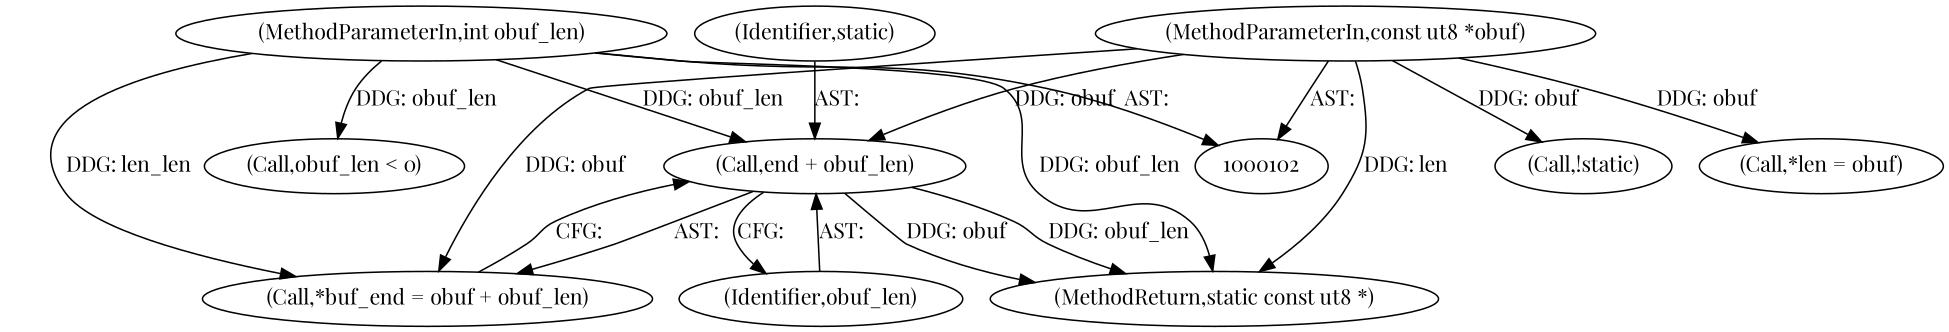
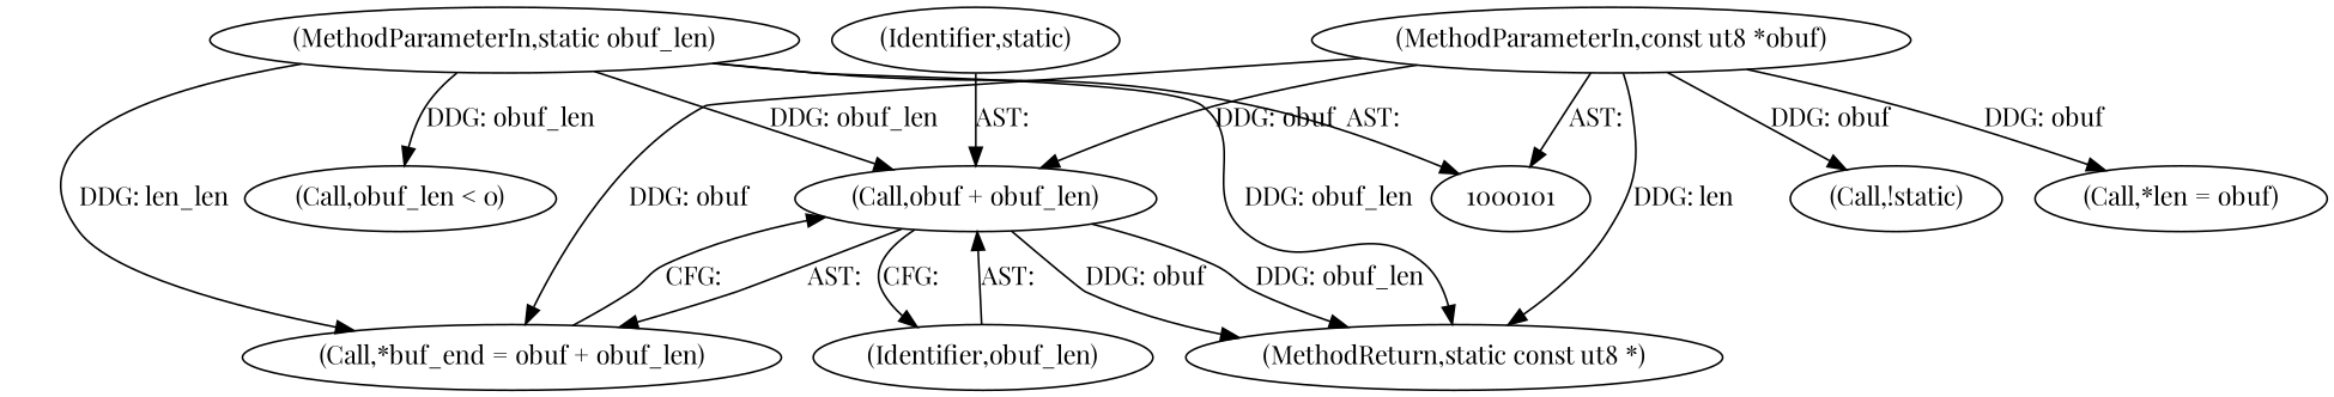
  digraph {
    fontname="Playfair Display"
    node [fontname="Playfair Display"]
    edge [fontname="Playfair Display"]
-   n1 [label="(Call,end + obuf_len)"]
+   n1 [label="(Call,obuf + obuf_len)"]
    n2 [label="(Call,*buf_end = obuf + obuf_len)"]
    n3 [label="(MethodReturn,static const ut8 *)"]
    n4 [label="(Identifier,obuf_len)"]
    n5 [label="(MethodParameterIn,const ut8 *obuf)"]
    n6 [label="(Call,!static)"]
    n7 [label="(Call,*len = obuf)"]
-   1000102
-   n9 [label="(MethodParameterIn,int obuf_len)"]
+   1000102 [label=1000101]
+   n9 [label="(MethodParameterIn,static obuf_len)"]
    n10 [label="(Call,obuf_len < 0)"]
    n11 [label="(Identifier,static)"]
    n1 -> n2 [label="AST: "]
    n1 -> n3 [label="DDG: obuf_len"]
    n1 -> n3 [label="DDG: obuf"]
    n1 -> n4 [label="CFG: "]
    n2 -> n1 [label="CFG: "]
    n4 -> n1 [label="AST: "]
    n5 -> n1 [label="DDG: obuf"]
    n5 -> n2 [label="DDG: obuf"]
    n5 -> n3 [label="DDG: len"]
    n5 -> n6 [label="DDG: obuf"]
    n5 -> n7 [label="DDG: obuf"]
    n5 -> 1000102 [label="AST: "]
    n9 -> n1 [label="DDG: obuf_len"]
    n9 -> n2 [label="DDG: len_len"]
    n9 -> n3 [label="DDG: obuf_len"]
    n9 -> 1000102 [label="AST: "]
    n9 -> n10 [label="DDG: obuf_len"]
    n11 -> n1 [label="AST: "]
  }
